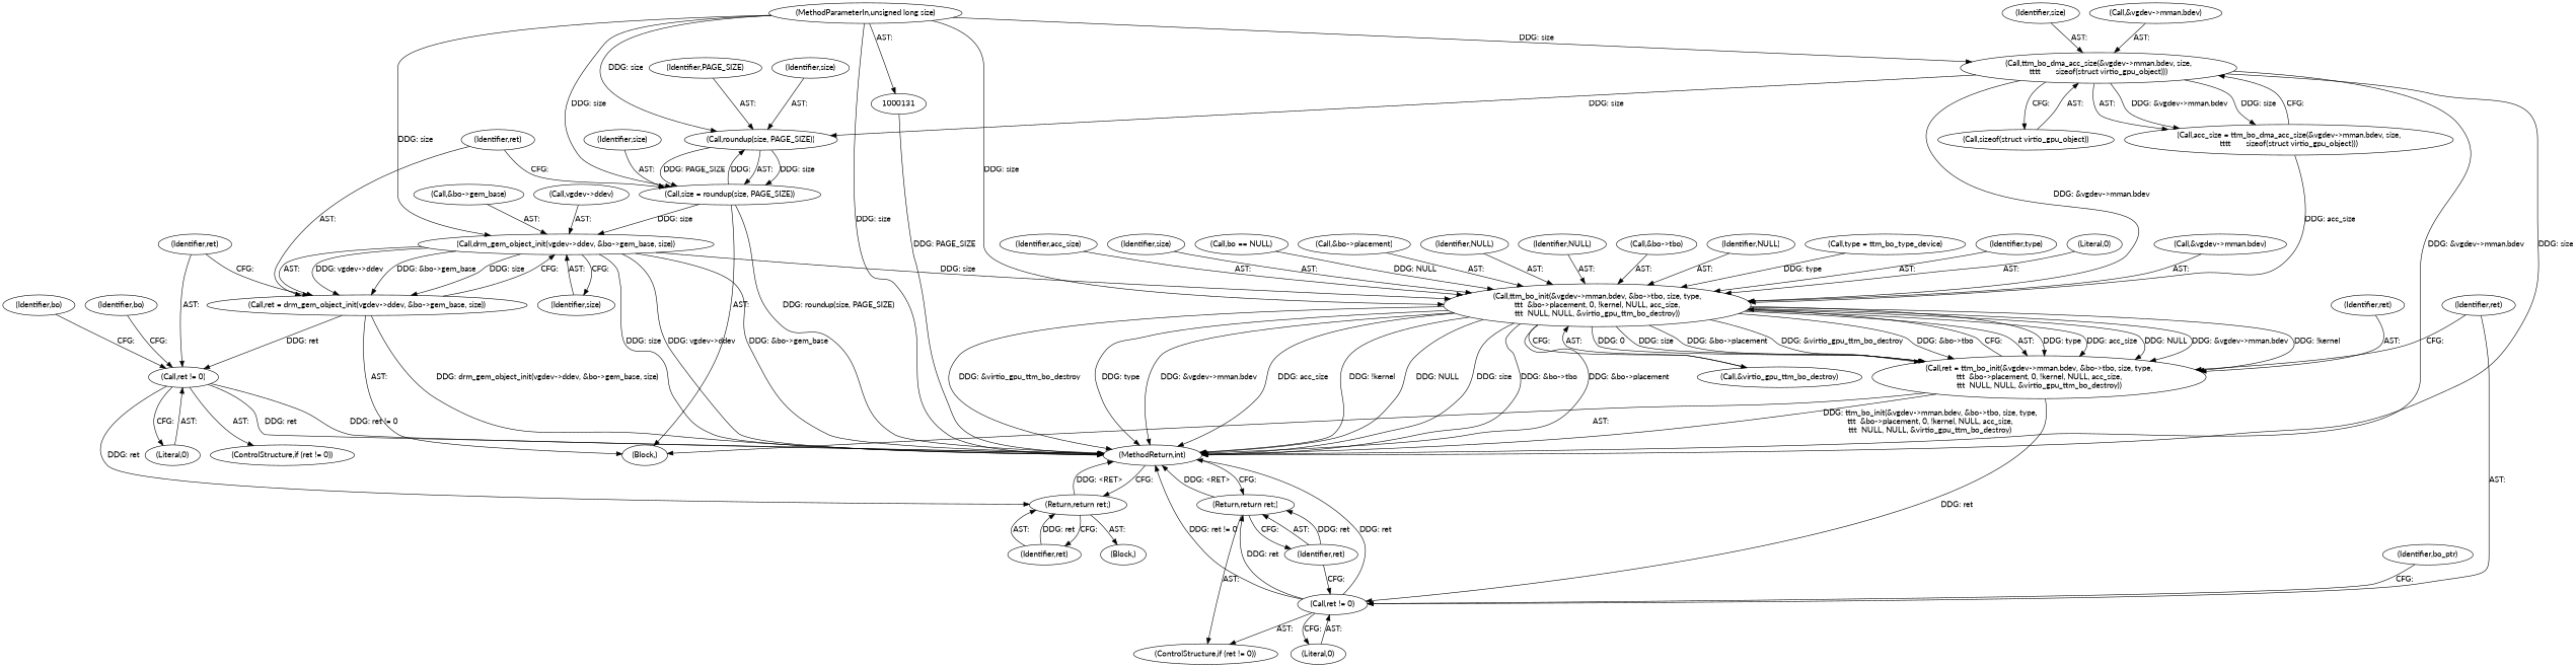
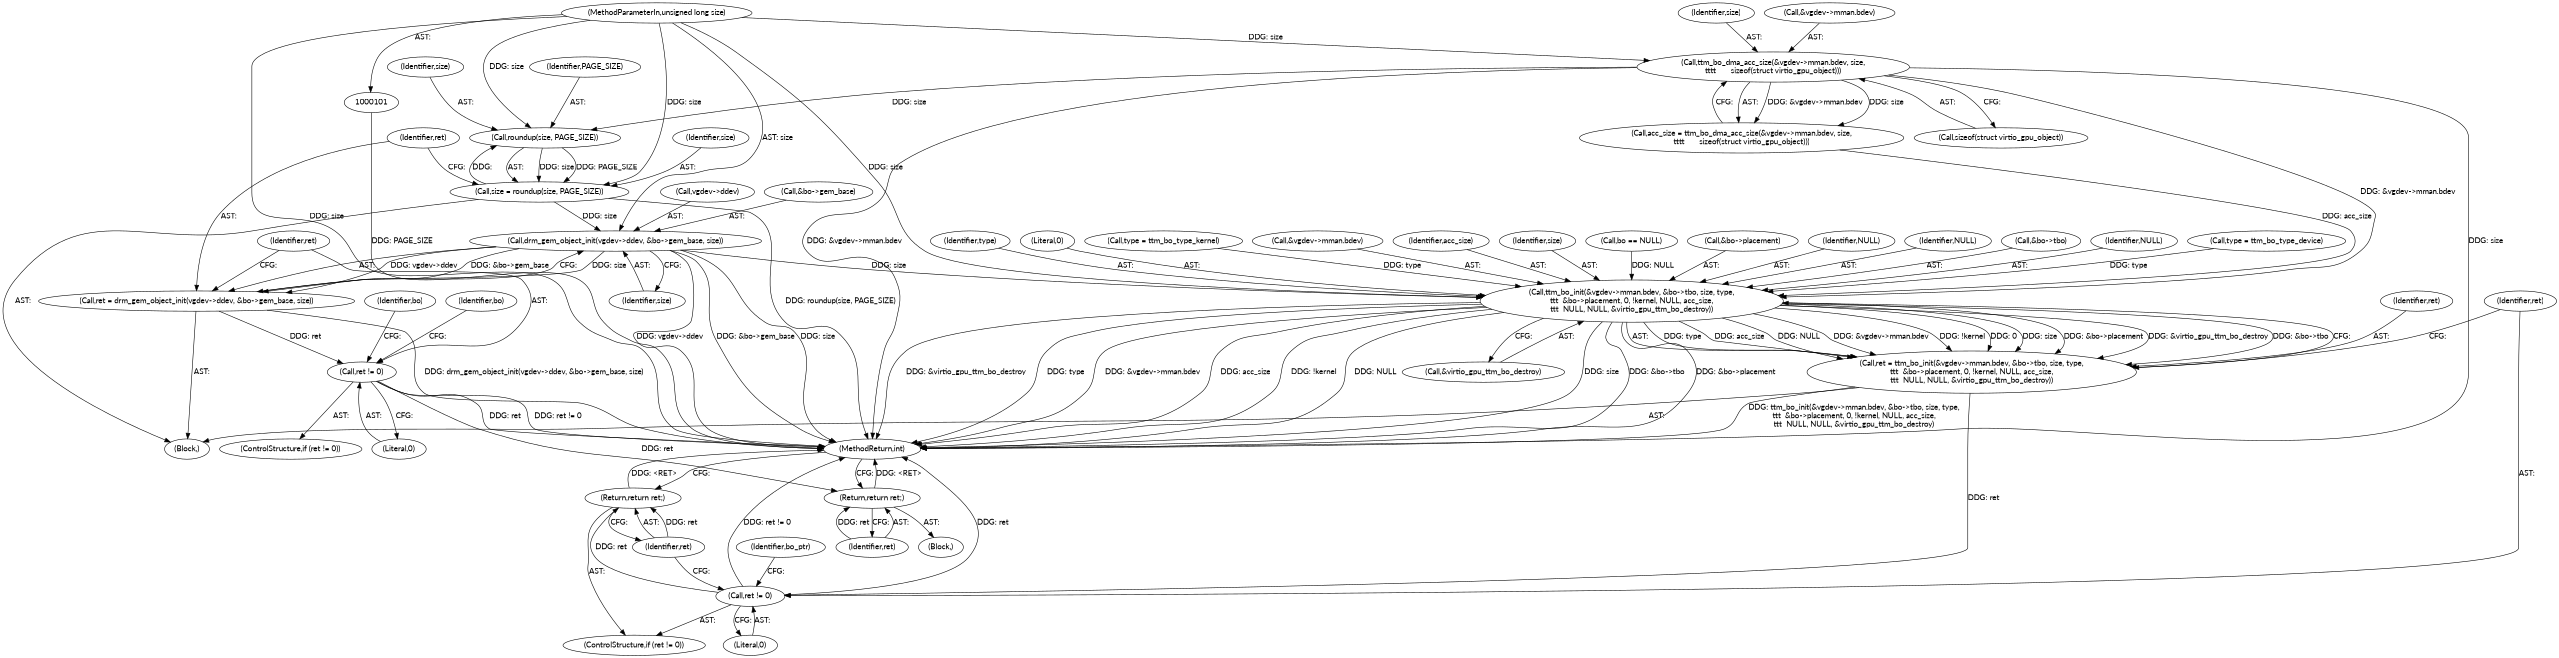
  digraph {
    fontname=Lato
    node [fontname=Lato]
    edge [fontname=Lato]
    n1 [label="(Call,drm_gem_object_init(vgdev->ddev, &bo->gem_base, size))"]
    n2 [label="(Call,ret = drm_gem_object_init(vgdev->ddev, &bo->gem_base, size))"]
    n3 [label="(Call,ttm_bo_init(&vgdev->mman.bdev, &bo->tbo, size, type,\n\t\t\t  &bo->placement, 0, !kernel, NULL, acc_size,\n\t\t\t  NULL, NULL, &virtio_gpu_ttm_bo_destroy))"]
    n4 [label="(Identifier,size)"]
    n5 [label="(MethodReturn,int)"]
    n6 [label="(Block,)"]
    n7 [label="(Call,ret != 0)"]
    n8 [label="(Call,ret = ttm_bo_init(&vgdev->mman.bdev, &bo->tbo, size, type,\n\t\t\t  &bo->placement, 0, !kernel, NULL, acc_size,\n\t\t\t  NULL, NULL, &virtio_gpu_ttm_bo_destroy))"]
    n9 [label="(Call,&virtio_gpu_ttm_bo_destroy)"]
    n10 [label="(Return,return ret;)"]
    n11 [label="(Return,return ret;)"]
    n12 [label="(Call,size = roundup(size, PAGE_SIZE))"]
    n13 [label="(Call,roundup(size, PAGE_SIZE))"]
    n14 [label="(Identifier,PAGE_SIZE)"]
    n15 [label="(Call,ttm_bo_dma_acc_size(&vgdev->mman.bdev, size,\n\t\t\t\t       sizeof(struct virtio_gpu_object)))"]
    n16 [label="(Call,acc_size = ttm_bo_dma_acc_size(&vgdev->mman.bdev, size,\n\t\t\t\t       sizeof(struct virtio_gpu_object)))"]
    n17 [label="(Call,sizeof(struct virtio_gpu_object))"]
    n18 [label="(MethodParameterIn,unsigned long size)"]
-   1000101 [label=1000131]
+   1000101
    n20 [label="(Literal,0)"]
    n21 [label="(ControlStructure,if (ret != 0))"]
    n22 [label="(Identifier,ret)"]
    n23 [label="(Block,)"]
    n24 [label="(Call,ret != 0)"]
    n25 [label="(Literal,0)"]
    n26 [label="(ControlStructure,if (ret != 0))"]
    n27 [label="(Identifier,ret)"]
+   n28 [label="(Call,type = ttm_bo_type_kernel)"]
    n29 [label="(Identifier,size)"]
    n30 [label="(Call,&vgdev->mman.bdev)"]
    n31 [label="(Identifier,ret)"]
    n32 [label="(Identifier,size)"]
    n33 [label="(Identifier,ret)"]
    n34 [label="(Identifier,bo)"]
    n35 [label="(Identifier,bo_ptr)"]
    n36 [label="(Identifier,acc_size)"]
    n37 [label="(Call,&bo->gem_base)"]
    n38 [label="(Identifier,bo)"]
    n39 [label="(Identifier,size)"]
    n40 [label="(Call,bo == NULL)"]
    n41 [label="(Call,&bo->placement)"]
    n42 [label="(Identifier,NULL)"]
    n43 [label="(Identifier,ret)"]
    n44 [label="(Identifier,NULL)"]
    n45 [label="(Call,&bo->tbo)"]
    n46 [label="(Identifier,NULL)"]
    n47 [label="(Call,type = ttm_bo_type_device)"]
    n48 [label="(Call,vgdev->ddev)"]
    n49 [label="(Identifier,type)"]
    n50 [label="(Literal,0)"]
    n51 [label="(Identifier,size)"]
    n52 [label="(Identifier,ret)"]
    n53 [label="(Call,&vgdev->mman.bdev)"]
    n1 -> n2 [label="AST: "]
    n1 -> n2 [label="DDG: vgdev->ddev"]
    n1 -> n2 [label="DDG: &bo->gem_base"]
    n1 -> n2 [label="DDG: size"]
    n1 -> n3 [label="DDG: size"]
    n1 -> n4 [label="CFG: "]
    n1 -> n5 [label="DDG: vgdev->ddev"]
    n1 -> n5 [label="DDG: &bo->gem_base"]
    n1 -> n5 [label="DDG: size"]
    n2 -> n1 [label="CFG: "]
    n2 -> n5 [label="DDG: drm_gem_object_init(vgdev->ddev, &bo->gem_base, size)"]
    n2 -> n6 [label="AST: "]
    n2 -> n7 [label="DDG: ret"]
    n3 -> n5 [label="DDG: &virtio_gpu_ttm_bo_destroy"]
    n3 -> n5 [label="DDG: type"]
    n3 -> n5 [label="DDG: &vgdev->mman.bdev"]
    n3 -> n5 [label="DDG: acc_size"]
    n3 -> n5 [label="DDG: !kernel"]
    n3 -> n5 [label="DDG: NULL"]
    n3 -> n5 [label="DDG: size"]
    n3 -> n5 [label="DDG: &bo->tbo"]
    n3 -> n5 [label="DDG: &bo->placement"]
    n3 -> n8 [label="AST: "]
    n3 -> n8 [label="DDG: type"]
    n3 -> n8 [label="DDG: acc_size"]
    n3 -> n8 [label="DDG: NULL"]
    n3 -> n8 [label="DDG: &vgdev->mman.bdev"]
    n3 -> n8 [label="DDG: !kernel"]
    n3 -> n8 [label="DDG: 0"]
    n3 -> n8 [label="DDG: size"]
    n3 -> n8 [label="DDG: &bo->placement"]
    n3 -> n8 [label="DDG: &virtio_gpu_ttm_bo_destroy"]
    n3 -> n8 [label="DDG: &bo->tbo"]
    n3 -> n9 [label="CFG: "]
    n4 -> n1 [label="AST: "]
    n5 -> n10 [label="CFG: "]
    n5 -> n11 [label="CFG: "]
    n7 -> n5 [label="DDG: ret"]
    n7 -> n5 [label="DDG: ret != 0"]
    n7 -> n10 [label="DDG: ret"]
    n7 -> n20 [label="CFG: "]
    n7 -> n21 [label="AST: "]
    n8 -> n3 [label="CFG: "]
    n8 -> n5 [label="DDG: ttm_bo_init(&vgdev->mman.bdev, &bo->tbo, size, type,\n\t\t\t  &bo->placement, 0, !kernel, NULL, acc_size,\n\t\t\t  NULL, NULL, &virtio_gpu_ttm_bo_destroy)"]
    n8 -> n6 [label="AST: "]
    n8 -> n24 [label="DDG: ret"]
    n9 -> n3 [label="AST: "]
    n10 -> n5 [label="DDG: <RET>"]
    n10 -> n22 [label="CFG: "]
    n10 -> n23 [label="AST: "]
    n11 -> n5 [label="DDG: <RET>"]
    n11 -> n26 [label="AST: "]
    n11 -> n27 [label="CFG: "]
    n12 -> n1 [label="DDG: size"]
    n12 -> n5 [label="DDG: roundup(size, PAGE_SIZE)"]
    n12 -> n6 [label="AST: "]
    n12 -> n13 [label="DDG: "]
    n13 -> n12 [label="AST: "]
    n13 -> n12 [label="DDG: size"]
    n13 -> n12 [label="DDG: PAGE_SIZE"]
    n14 -> n13 [label="AST: "]
    n15 -> n3 [label="DDG: &vgdev->mman.bdev"]
    n15 -> n5 [label="DDG: &vgdev->mman.bdev"]
    n15 -> n5 [label="DDG: size"]
    n15 -> n13 [label="DDG: size"]
    n15 -> n16 [label="AST: "]
    n15 -> n16 [label="DDG: &vgdev->mman.bdev"]
    n15 -> n16 [label="DDG: size"]
    n15 -> n17 [label="CFG: "]
    n16 -> n3 [label="DDG: acc_size"]
    n16 -> n15 [label="CFG: "]
    n17 -> n15 [label="AST: "]
-   n18 -> n1 [label="DDG: size"]
+   n18 -> n1 [label="AST: size"]
    n18 -> n3 [label="DDG: size"]
    n18 -> n5 [label="DDG: size"]
    n18 -> n12 [label="DDG: size"]
    n18 -> n13 [label="DDG: size"]
    n18 -> n15 [label="DDG: size"]
    n18 -> 1000101 [label="AST: "]
    1000101 -> n5 [label="DDG: PAGE_SIZE"]
    n20 -> n7 [label="AST: "]
    n22 -> n10 [label="AST: "]
    n22 -> n10 [label="DDG: ret"]
    n24 -> n5 [label="DDG: ret != 0"]
    n24 -> n5 [label="DDG: ret"]
    n24 -> n11 [label="DDG: ret"]
    n24 -> n25 [label="CFG: "]
    n24 -> n26 [label="AST: "]
    n25 -> n24 [label="AST: "]
    n27 -> n11 [label="AST: "]
    n27 -> n11 [label="DDG: ret"]
    n27 -> n24 [label="CFG: "]
+   n28 -> n3 [label="DDG: type"]
    n29 -> n15 [label="AST: "]
    n30 -> n3 [label="AST: "]
    n31 -> n8 [label="AST: "]
    n32 -> n12 [label="AST: "]
    n33 -> n8 [label="CFG: "]
    n33 -> n24 [label="AST: "]
    n34 -> n7 [label="CFG: "]
    n35 -> n24 [label="CFG: "]
    n36 -> n3 [label="AST: "]
    n37 -> n1 [label="AST: "]
    n38 -> n7 [label="CFG: "]
    n39 -> n3 [label="AST: "]
    n40 -> n3 [label="DDG: NULL"]
    n41 -> n3 [label="AST: "]
    n42 -> n3 [label="AST: "]
    n43 -> n2 [label="AST: "]
    n43 -> n12 [label="CFG: "]
    n44 -> n3 [label="AST: "]
    n45 -> n3 [label="AST: "]
    n46 -> n3 [label="AST: "]
    n47 -> n3 [label="DDG: type"]
    n48 -> n1 [label="AST: "]
    n49 -> n3 [label="AST: "]
    n50 -> n3 [label="AST: "]
    n51 -> n13 [label="AST: "]
    n52 -> n2 [label="CFG: "]
    n52 -> n7 [label="AST: "]
    n53 -> n15 [label="AST: "]
  }
